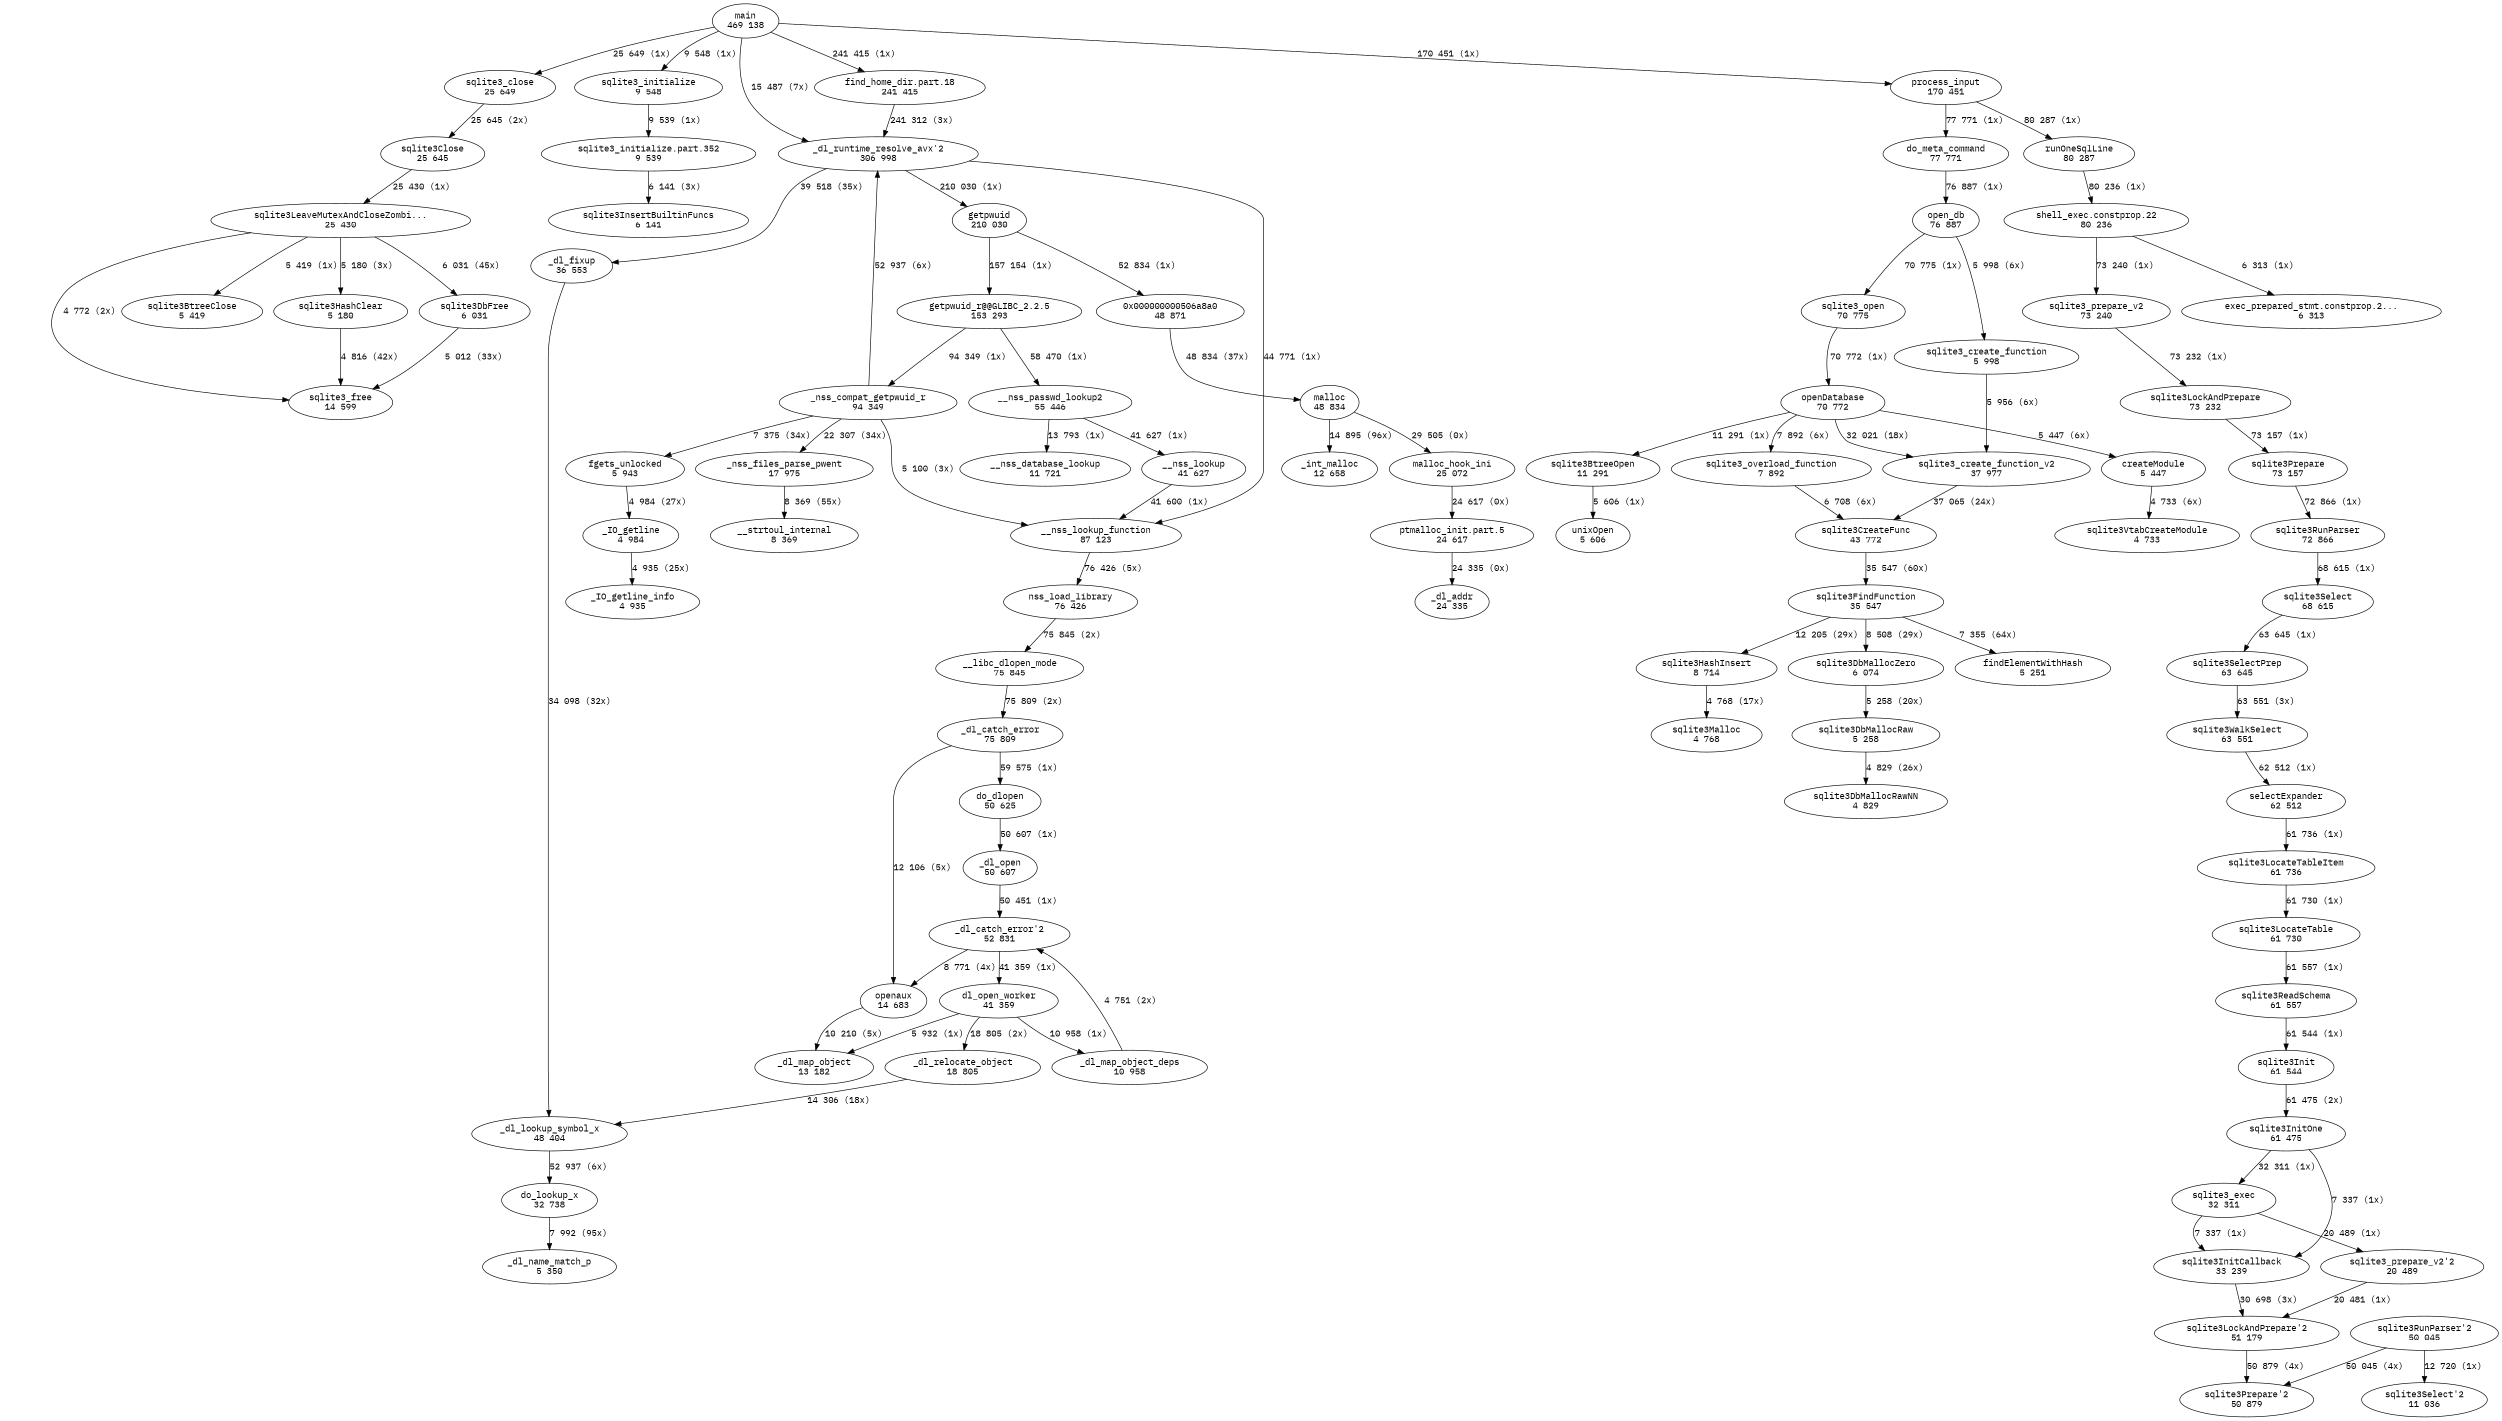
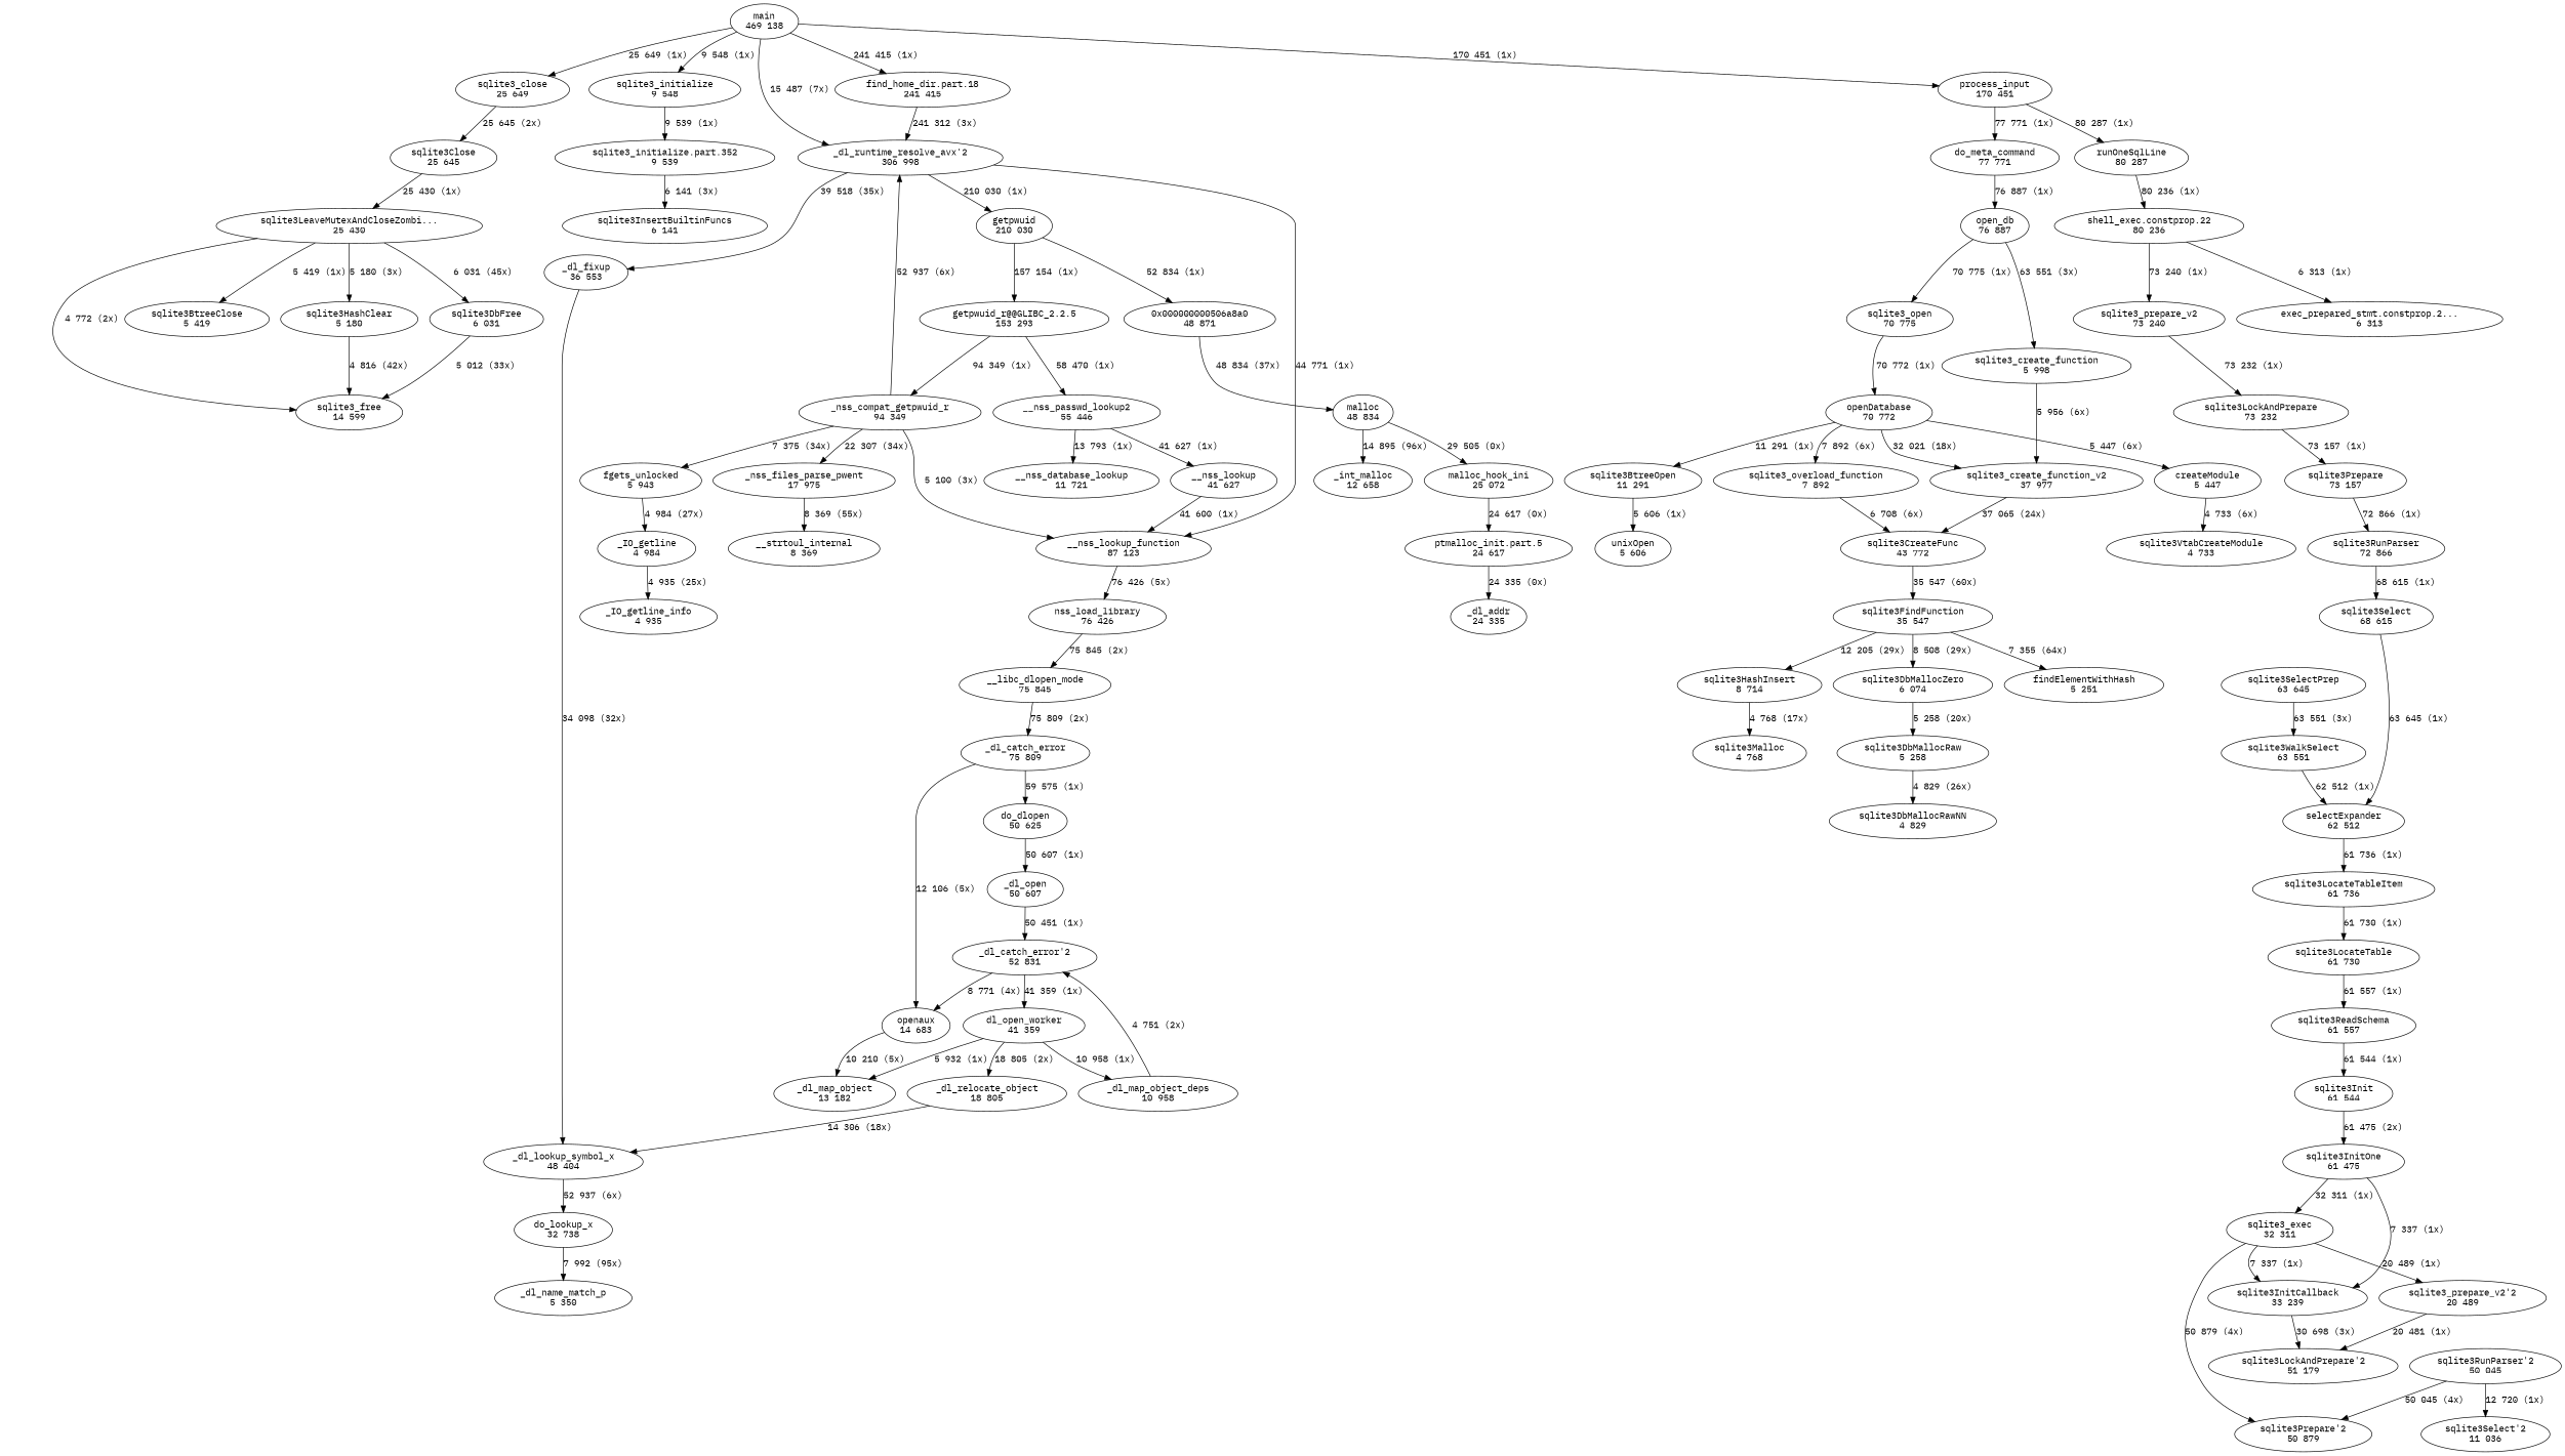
  digraph {
    fontname="IBM Plex Mono"
    node [fontname="IBM Plex Mono"]
    edge [fontname="IBM Plex Mono" weight=2]
    n1 [label="_dl_runtime_resolve_avx'2\n306 998"]
    n2 [label="__nss_lookup_function\n87 123"]
    n3 [label="getpwuid\n210 030"]
    n4 [label="_dl_fixup\n36 553"]
    n5 [label="nss_load_library\n76 426"]
    n6 [label="0x000000000506a8a0\n48 871"]
    n7 [label="getpwuid_r@@GLIBC_2.2.5\n153 293"]
    n8 [label="_dl_lookup_symbol_x\n48 404"]
    n9 [label="_nss_compat_getpwuid_r\n94 349"]
    n10 [label="fgets_unlocked\n5 943"]
    n11 [label="_nss_files_parse_pwent\n17 975"]
    n12 [label="_IO_getline\n4 984"]
    n13 [label="__strtoul_internal\n8 369"]
    n14 [label="_IO_getline_info\n4 935"]
    n15 [label="__libc_dlopen_mode\n75 845"]
    n16 [label="sqlite3InsertBuiltinFuncs\n6 141"]
    n17 [label="sqlite3Malloc\n4 768"]
    n18 [label="sqlite3DbMallocRawNN\n4 829"]
    n19 [label="sqlite3Select\n68 615"]
    n20 [label="sqlite3SelectPrep\n63 645"]
    n21 [label="sqlite3WalkSelect\n63 551"]
    n22 [label="selectExpander\n62 512"]
    n23 [label="sqlite3DbFree\n6 031"]
    n24 [label="sqlite3_free\n14 599"]
    n25 [label="sqlite3Select'2\n11 036"]
    n26 [label="sqlite3DbMallocZero\n6 074"]
    n27 [label="sqlite3DbMallocRaw\n5 258"]
    n28 [label="findElementWithHash\n5 251"]
    n29 [label="sqlite3LeaveMutexAndCloseZombi...\n25 430"]
    n30 [label="sqlite3BtreeClose\n5 419"]
    n31 [label="sqlite3HashClear\n5 180"]
    n32 [label="sqlite3LocateTableItem\n61 736"]
    n33 [label="sqlite3LocateTable\n61 730"]
    n34 [label="sqlite3ReadSchema\n61 557"]
    n35 [label="sqlite3Init\n61 544"]
    n36 [label="sqlite3_initialize.part.352\n9 539"]
    n37 [label="malloc\n48 834"]
    n38 [label="_int_malloc\n12 658"]
    n39 [label="malloc_hook_ini\n25 072"]
    n40 [label="ptmalloc_init.part.5\n24 617"]
    n41 [label="sqlite3_close\n25 649"]
    n42 [label="sqlite3Close\n25 645"]
    n43 [label="sqlite3CreateFunc\n43 772"]
    n44 [label="sqlite3FindFunction\n35 547"]
    n45 [label="sqlite3HashInsert\n8 714"]
    n46 [label="sqlite3LockAndPrepare\n73 232"]
    n47 [label="sqlite3Prepare\n73 157"]
    n48 [label="sqlite3RunParser\n72 866"]
    n49 [label="sqlite3LockAndPrepare'2\n51 179"]
    n50 [label="sqlite3Prepare'2\n50 879"]
    n51 [label="sqlite3RunParser'2\n50 045"]
    n52 [label="sqlite3InitOne\n61 475"]
    n53 [label="sqlite3_exec\n32 311"]
    n54 [label="sqlite3InitCallback\n33 239"]
    n55 [label="sqlite3_overload_function\n7 892"]
    n56 [label="sqlite3_create_function\n5 998"]
    n57 [label="sqlite3_create_function_v2\n37 977"]
    n58 [label="sqlite3_open\n70 775"]
    n59 [label="openDatabase\n70 772"]
    n60 [label="sqlite3BtreeOpen\n11 291"]
    n61 [label="createModule\n5 447"]
    n62 [label="unixOpen\n5 606"]
    n63 [label="sqlite3VtabCreateModule\n4 733"]
    n64 [label="sqlite3_prepare_v2\n73 240"]
    n65 [label="sqlite3_prepare_v2'2\n20 489"]
    n66 [label="sqlite3_initialize\n9 548"]
    n67 [label="main\n469 138"]
    n68 [label="process_input\n170 451"]
    n69 [label="find_home_dir.part.18\n241 415"]
    n70 [label="do_meta_command\n77 771"]
    n71 [label="runOneSqlLine\n80 287"]
    n72 [label="open_db\n76 887"]
    n73 [label="shell_exec.constprop.22\n80 236"]
    n74 [label="exec_prepared_stmt.constprop.2...\n6 313"]
    n75 [label="__nss_passwd_lookup2\n55 446"]
    n76 [label="__nss_lookup\n41 627"]
    n77 [label="__nss_database_lookup\n11 721"]
    n78 [label="_dl_addr\n24 335"]
    n79 [label="_dl_catch_error\n75 809"]
    n80 [label="do_dlopen\n50 625"]
    n81 [label="openaux\n14 683"]
    n82 [label="_dl_open\n50 607"]
    n83 [label="_dl_map_object\n13 182"]
    n84 [label="_dl_catch_error'2\n52 831"]
    n85 [label="dl_open_worker\n41 359"]
    n86 [label="do_lookup_x\n32 738"]
    n87 [label="_dl_name_match_p\n5 350"]
    n88 [label="_dl_map_object_deps\n10 958"]
    n89 [label="_dl_relocate_object\n18 805"]
    n1 -> n2 [label="44 771 (1x)"]
    n1 -> n3 [label="210 030 (1x)"]
    n1 -> n4 [label="39 518 (35x)"]
    n2 -> n5 [label="76 426 (5x)"]
    n3 -> n6 [label="52 834 (1x)"]
    n3 -> n7 [label="157 154 (1x)"]
    n4 -> n8 [label="34 098 (32x)"]
    n5 -> n15 [label="75 845 (2x)"]
    n6 -> n37 [label="48 834 (37x)"]
    n7 -> n9 [label="94 349 (1x)"]
    n7 -> n75 [label="58 470 (1x)"]
    n8 -> n86 [label="52 937 (6x)"]
    n9 -> n1 [label="52 937 (6x)"]
    n9 -> n2 [label="5 100 (3x)"]
    n9 -> n10 [label="7 375 (34x)"]
    n9 -> n11 [label="22 307 (34x)"]
    n10 -> n12 [label="4 984 (27x)"]
    n11 -> n13 [label="8 369 (55x)"]
    n12 -> n14 [label="4 935 (25x)"]
    n15 -> n79 [label="75 809 (2x)"]
-   n19 -> n20 [label="63 645 (1x)"]
+   n19 -> n22 [label="63 645 (1x)"]
    n20 -> n21 [label="63 551 (3x)"]
    n21 -> n22 [label="62 512 (1x)"]
    n22 -> n32 [label="61 736 (1x)"]
    n23 -> n24 [label="5 012 (33x)"]
    n26 -> n27 [label="5 258 (20x)"]
    n27 -> n18 [label="4 829 (26x)"]
    n29 -> n23 [label="6 031 (45x)"]
    n29 -> n24 [label="4 772 (2x)"]
    n29 -> n30 [label="5 419 (1x)"]
    n29 -> n31 [label="5 180 (3x)"]
    n31 -> n24 [label="4 816 (42x)"]
    n32 -> n33 [label="61 730 (1x)"]
    n33 -> n34 [label="61 557 (1x)"]
    n34 -> n35 [label="61 544 (1x)"]
    n35 -> n52 [label="61 475 (2x)"]
    n36 -> n16 [label="6 141 (3x)"]
    n37 -> n38 [label="14 895 (96x)"]
    n37 -> n39 [label="29 505 (0x)"]
    n39 -> n40 [label="24 617 (0x)"]
    n40 -> n78 [label="24 335 (0x)"]
    n41 -> n42 [label="25 645 (2x)"]
    n42 -> n29 [label="25 430 (1x)"]
    n43 -> n44 [label="35 547 (60x)"]
    n44 -> n26 [label="8 508 (29x)"]
    n44 -> n28 [label="7 355 (64x)"]
    n44 -> n45 [label="12 205 (29x)"]
    n45 -> n17 [label="4 768 (17x)"]
    n46 -> n47 [label="73 157 (1x)"]
    n47 -> n48 [label="72 866 (1x)"]
    n48 -> n19 [label="68 615 (1x)"]
-   n49 -> n50 [label="50 879 (4x)"]
+   n53 -> n50 [label="50 879 (4x)"]
    n51 -> n25 [label="12 720 (1x)"]
    n51 -> n50 [label="50 045 (4x)"]
    n52 -> n53 [label="32 311 (1x)"]
    n52 -> n54 [label="7 337 (1x)"]
    n53 -> n54 [label="7 337 (1x)"]
    n53 -> n65 [label="20 489 (1x)"]
    n54 -> n49 [label="30 698 (3x)"]
    n55 -> n43 [label="6 708 (6x)"]
    n56 -> n57 [label="5 956 (6x)"]
    n57 -> n43 [label="37 065 (24x)"]
    n58 -> n59 [label="70 772 (1x)"]
    n59 -> n55 [label="7 892 (6x)"]
    n59 -> n57 [label="32 021 (18x)"]
    n59 -> n60 [label="11 291 (1x)"]
    n59 -> n61 [label="5 447 (6x)"]
    n60 -> n62 [label="5 606 (1x)"]
    n61 -> n63 [label="4 733 (6x)"]
    n64 -> n46 [label="73 232 (1x)"]
    n65 -> n49 [label="20 481 (1x)"]
    n66 -> n36 [label="9 539 (1x)"]
    n67 -> n1 [label="15 487 (7x)"]
    n67 -> n41 [label="25 649 (1x)"]
    n67 -> n66 [label="9 548 (1x)"]
    n67 -> n68 [label="170 451 (1x)"]
    n67 -> n69 [label="241 415 (1x)"]
    n68 -> n70 [label="77 771 (1x)"]
    n68 -> n71 [label="80 287 (1x)"]
    n69 -> n1 [label="241 312 (3x)"]
    n70 -> n72 [label="76 887 (1x)"]
    n71 -> n73 [label="80 236 (1x)"]
-   n72 -> n56 [label="5 998 (6x)"]
+   n72 -> n56 [label="63 551 (3x)"]
    n72 -> n58 [label="70 775 (1x)"]
    n73 -> n64 [label="73 240 (1x)"]
    n73 -> n74 [label="6 313 (1x)"]
    n75 -> n76 [label="41 627 (1x)"]
    n75 -> n77 [label="13 793 (1x)"]
    n76 -> n2 [label="41 600 (1x)"]
    n79 -> n80 [label="59 575 (1x)"]
    n79 -> n81 [label="12 106 (5x)"]
    n80 -> n82 [label="50 607 (1x)"]
    n81 -> n83 [label="10 210 (5x)"]
    n82 -> n84 [label="50 451 (1x)"]
    n84 -> n81 [label="8 771 (4x)"]
    n84 -> n85 [label="41 359 (1x)"]
    n85 -> n83 [label="5 932 (1x)"]
    n85 -> n88 [label="10 958 (1x)"]
    n85 -> n89 [label="18 805 (2x)"]
    n86 -> n87 [label="7 992 (95x)"]
    n88 -> n84 [label="4 751 (2x)"]
    n89 -> n8 [label="14 306 (18x)"]
  }
